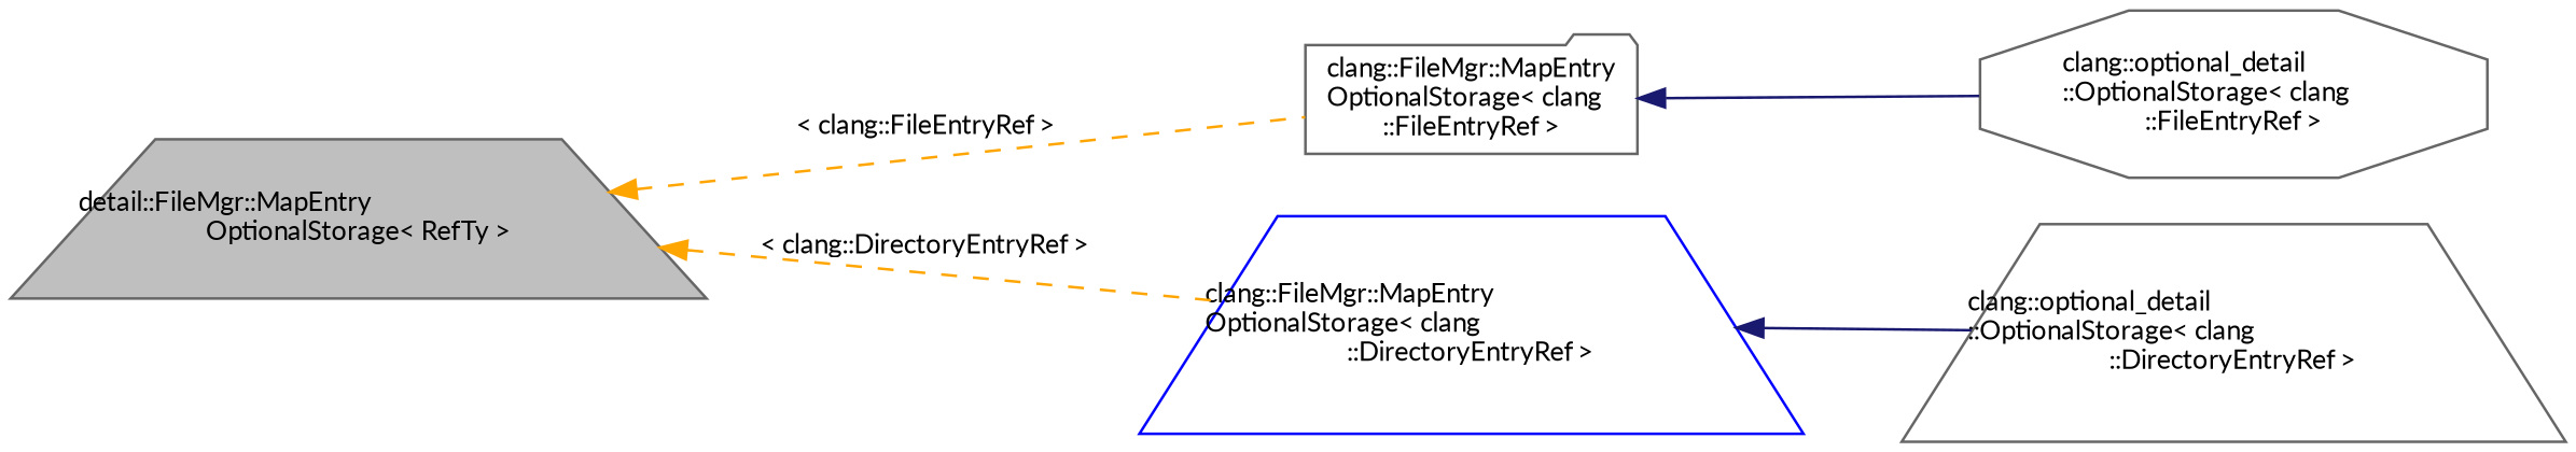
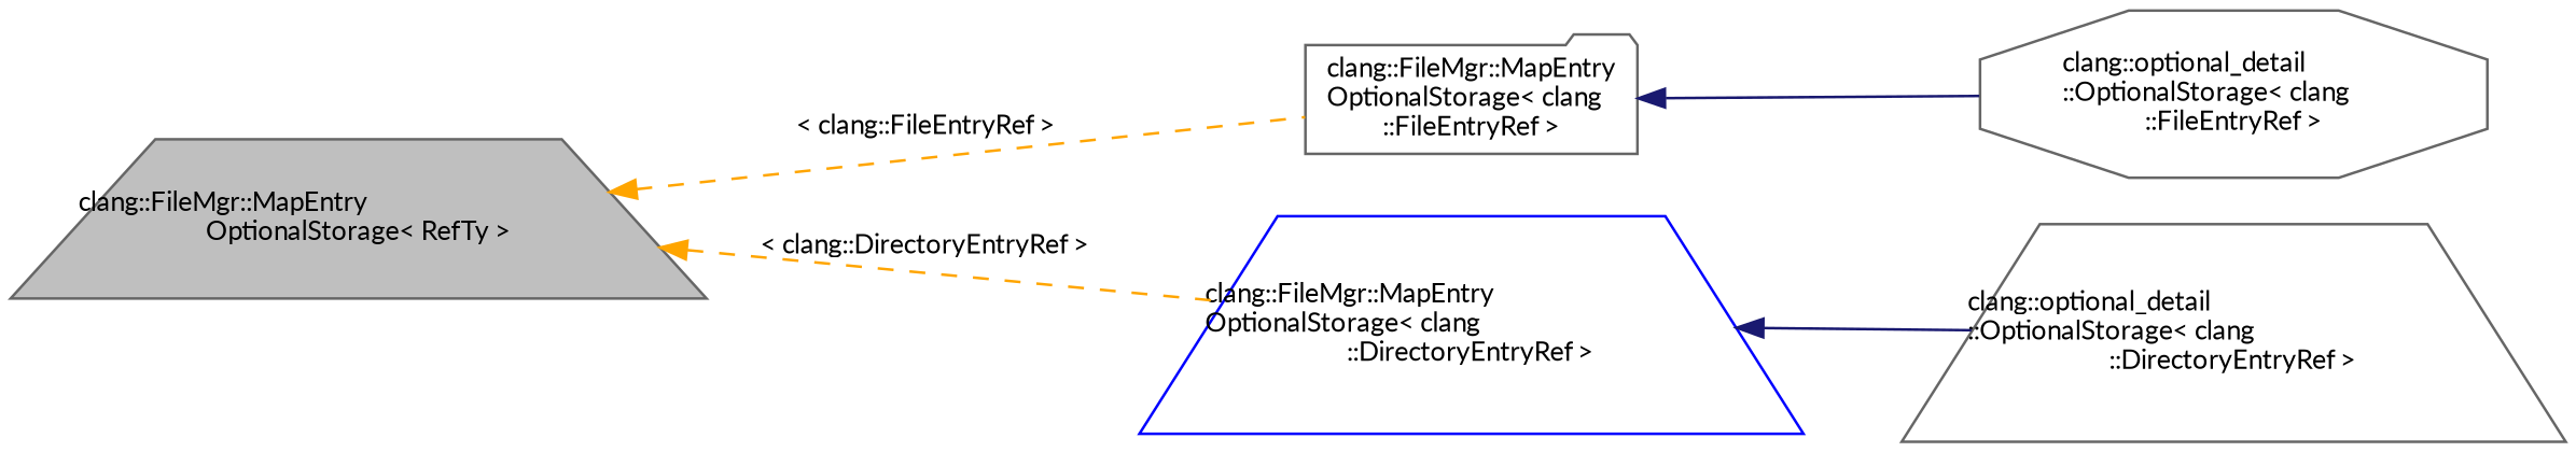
  digraph {
    rankdir=LR
    fontname=Lato
    node [color=gray40 fontname=Lato fontsize=10 shape=trapezium]
    edge [color=orange dir=back fontname=Lato fontsize=10 labelfontname=Helvetica labelfontsize=10 style=dashed]
-   n1 [fillcolor=grey75 fontcolor=black height=0.2 label="detail::FileMgr::MapEntry\lOptionalStorage\< RefTy \>" style=filled width=0.4]
+   n1 [fillcolor=grey75 fontcolor=black height=0.2 label="clang::FileMgr::MapEntry\lOptionalStorage\< RefTy \>" style=filled width=0.4]
    n2 [height=0.2 label="clang::FileMgr::MapEntry\lOptionalStorage\< clang\l::FileEntryRef \>" shape=folder width=0.4]
    n3 [color=blue height=0.2 label="clang::FileMgr::MapEntry\lOptionalStorage\< clang\l::DirectoryEntryRef \>" width=0.4]
    n4 [height=0.2 label="clang::optional_detail\l::OptionalStorage\< clang\l::FileEntryRef \>" shape=octagon width=0.4]
    n5 [height=0.2 label="clang::optional_detail\l::OptionalStorage\< clang\l::DirectoryEntryRef \>" width=0.4]
    n1 -> n2 [label=" \< clang::FileEntryRef \>"]
    n1 -> n3 [label=" \< clang::DirectoryEntryRef \>"]
    n2 -> n4 [color=midnightblue style=solid]
    n3 -> n5 [color=midnightblue style=solid]
  }
